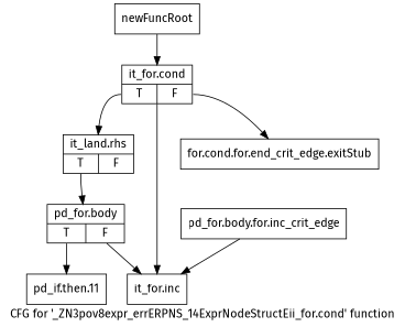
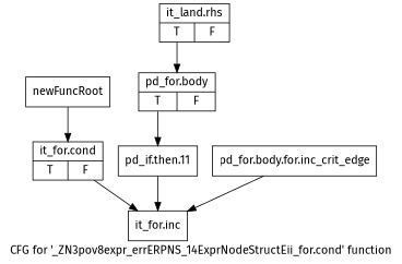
  digraph {
    fontname="Fira Sans"
    label="CFG for '_ZN3pov8expr_errERPNS_14ExprNodeStructEii_for.cond' function"
    node [fontname="Fira Sans" shape=record]
    edge [fontname="Fira Sans"]
    n1 [label="{newFuncRoot}"]
    n2 [label="{it_for.cond|{<s0>T|<s1>F}}"]
-   n3 [label="{for.cond.for.end_crit_edge.exitStub}"]
    n4 [label="{it_land.rhs|{<s0>T|<s1>F}}"]
    n5 [label="{it_for.inc}"]
    n6 [label="{pd_for.body|{<s0>T|<s1>F}}"]
    n7 [label="{pd_if.then.11}"]
    n8 [label="{pd_for.body.for.inc_crit_edge}"]
    n1 -> n2
-   n2 -> n3 [tailport=s1]
-   n2 -> n4 [tailport=s0]
    n2 -> n5
    n4 -> n6 [tailport=s0]
    n6 -> n7 [tailport=s0]
-   n6 -> n5
+   n7 -> n5
    n8 -> n5
  }
